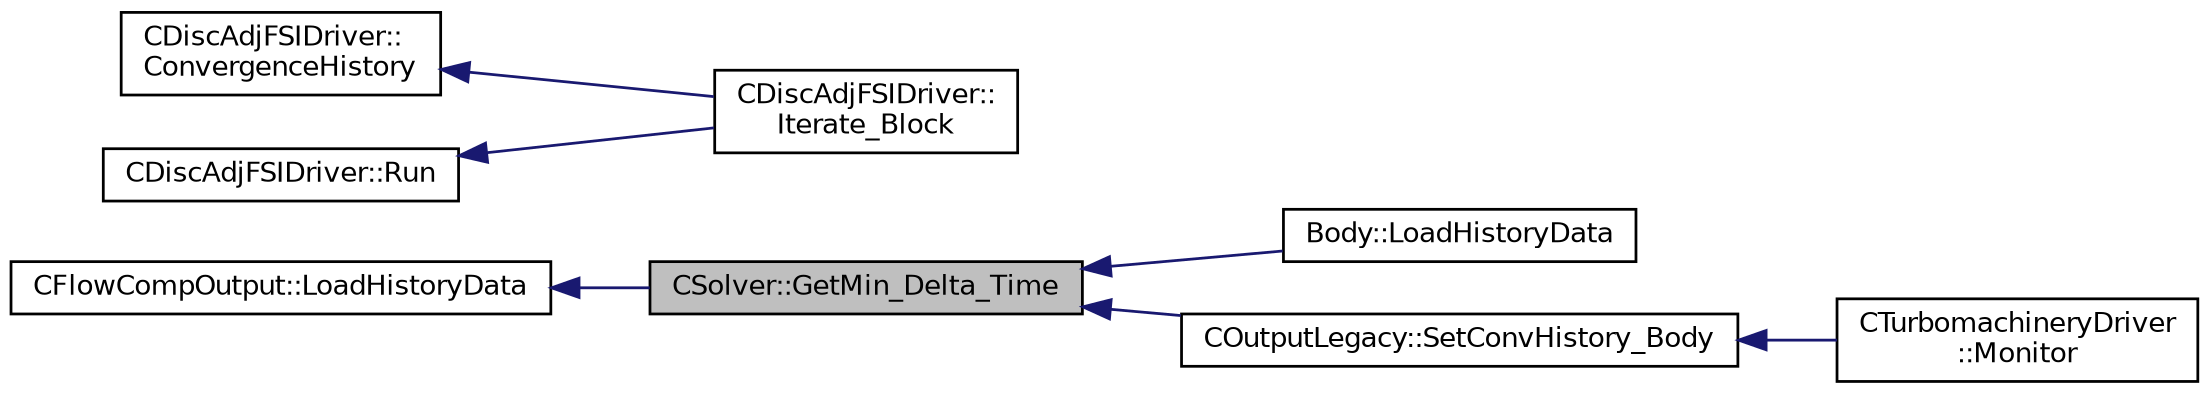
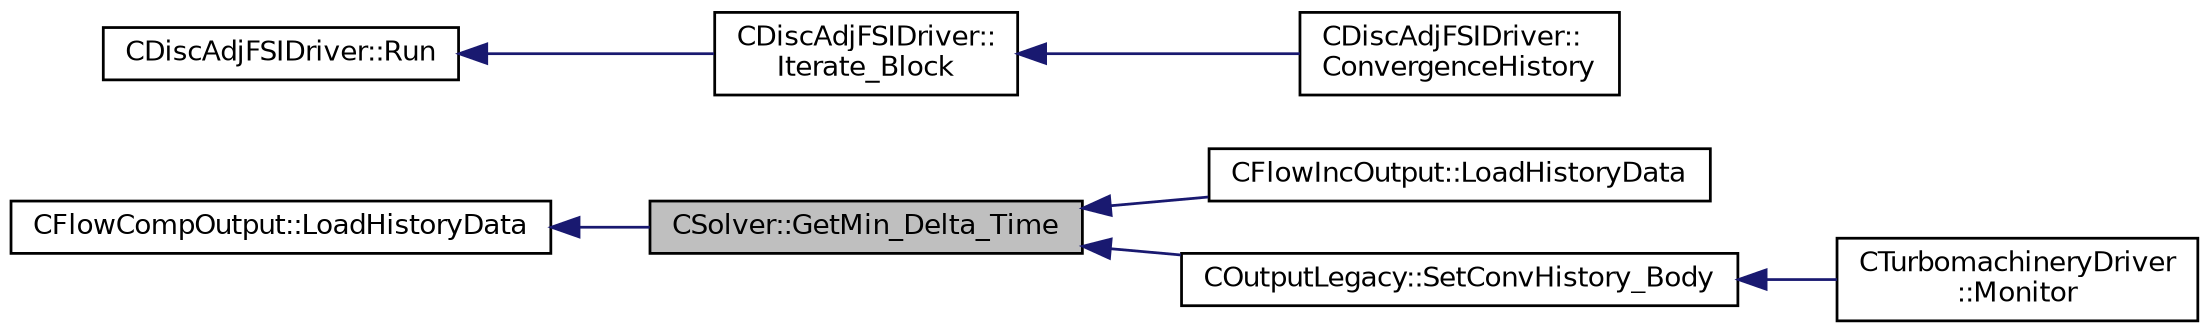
  digraph {
    rankdir=LR
    node [color=black fillcolor=white fontname=Helvetica fontsize=10 shape=record style=filled]
    edge [color=midnightblue dir=back fontname=Helvetica fontsize=10 labelfontname=Helvetica labelfontsize=10 style=solid]
    n1 [fillcolor=grey75 fontcolor=black height=0.2 label="CSolver::GetMin_Delta_Time" width=0.4]
-   n2 [height=0.2 label="Body::LoadHistoryData" width=0.4]
+   n2 [height=0.2 label="CFlowIncOutput::LoadHistoryData" width=0.4]
    n3 [height=0.2 label="COutputLegacy::SetConvHistory_Body" width=0.4]
    n4 [height=0.2 label="CFlowCompOutput::LoadHistoryData" width=0.4]
    n5 [height=0.2 label="CTurbomachineryDriver\l::Monitor" width=0.4]
    n6 [height=0.2 label="CDiscAdjFSIDriver::\lConvergenceHistory" width=0.4]
    n7 [height=0.2 label="CDiscAdjFSIDriver::\lIterate_Block" width=0.4]
    n8 [height=0.2 label="CDiscAdjFSIDriver::Run" width=0.4]
    n1 -> n2
    n1 -> n3
    n3 -> n5
    n4 -> n1
-   n6 -> n7
+   n7 -> n6
    n8 -> n7
  }
